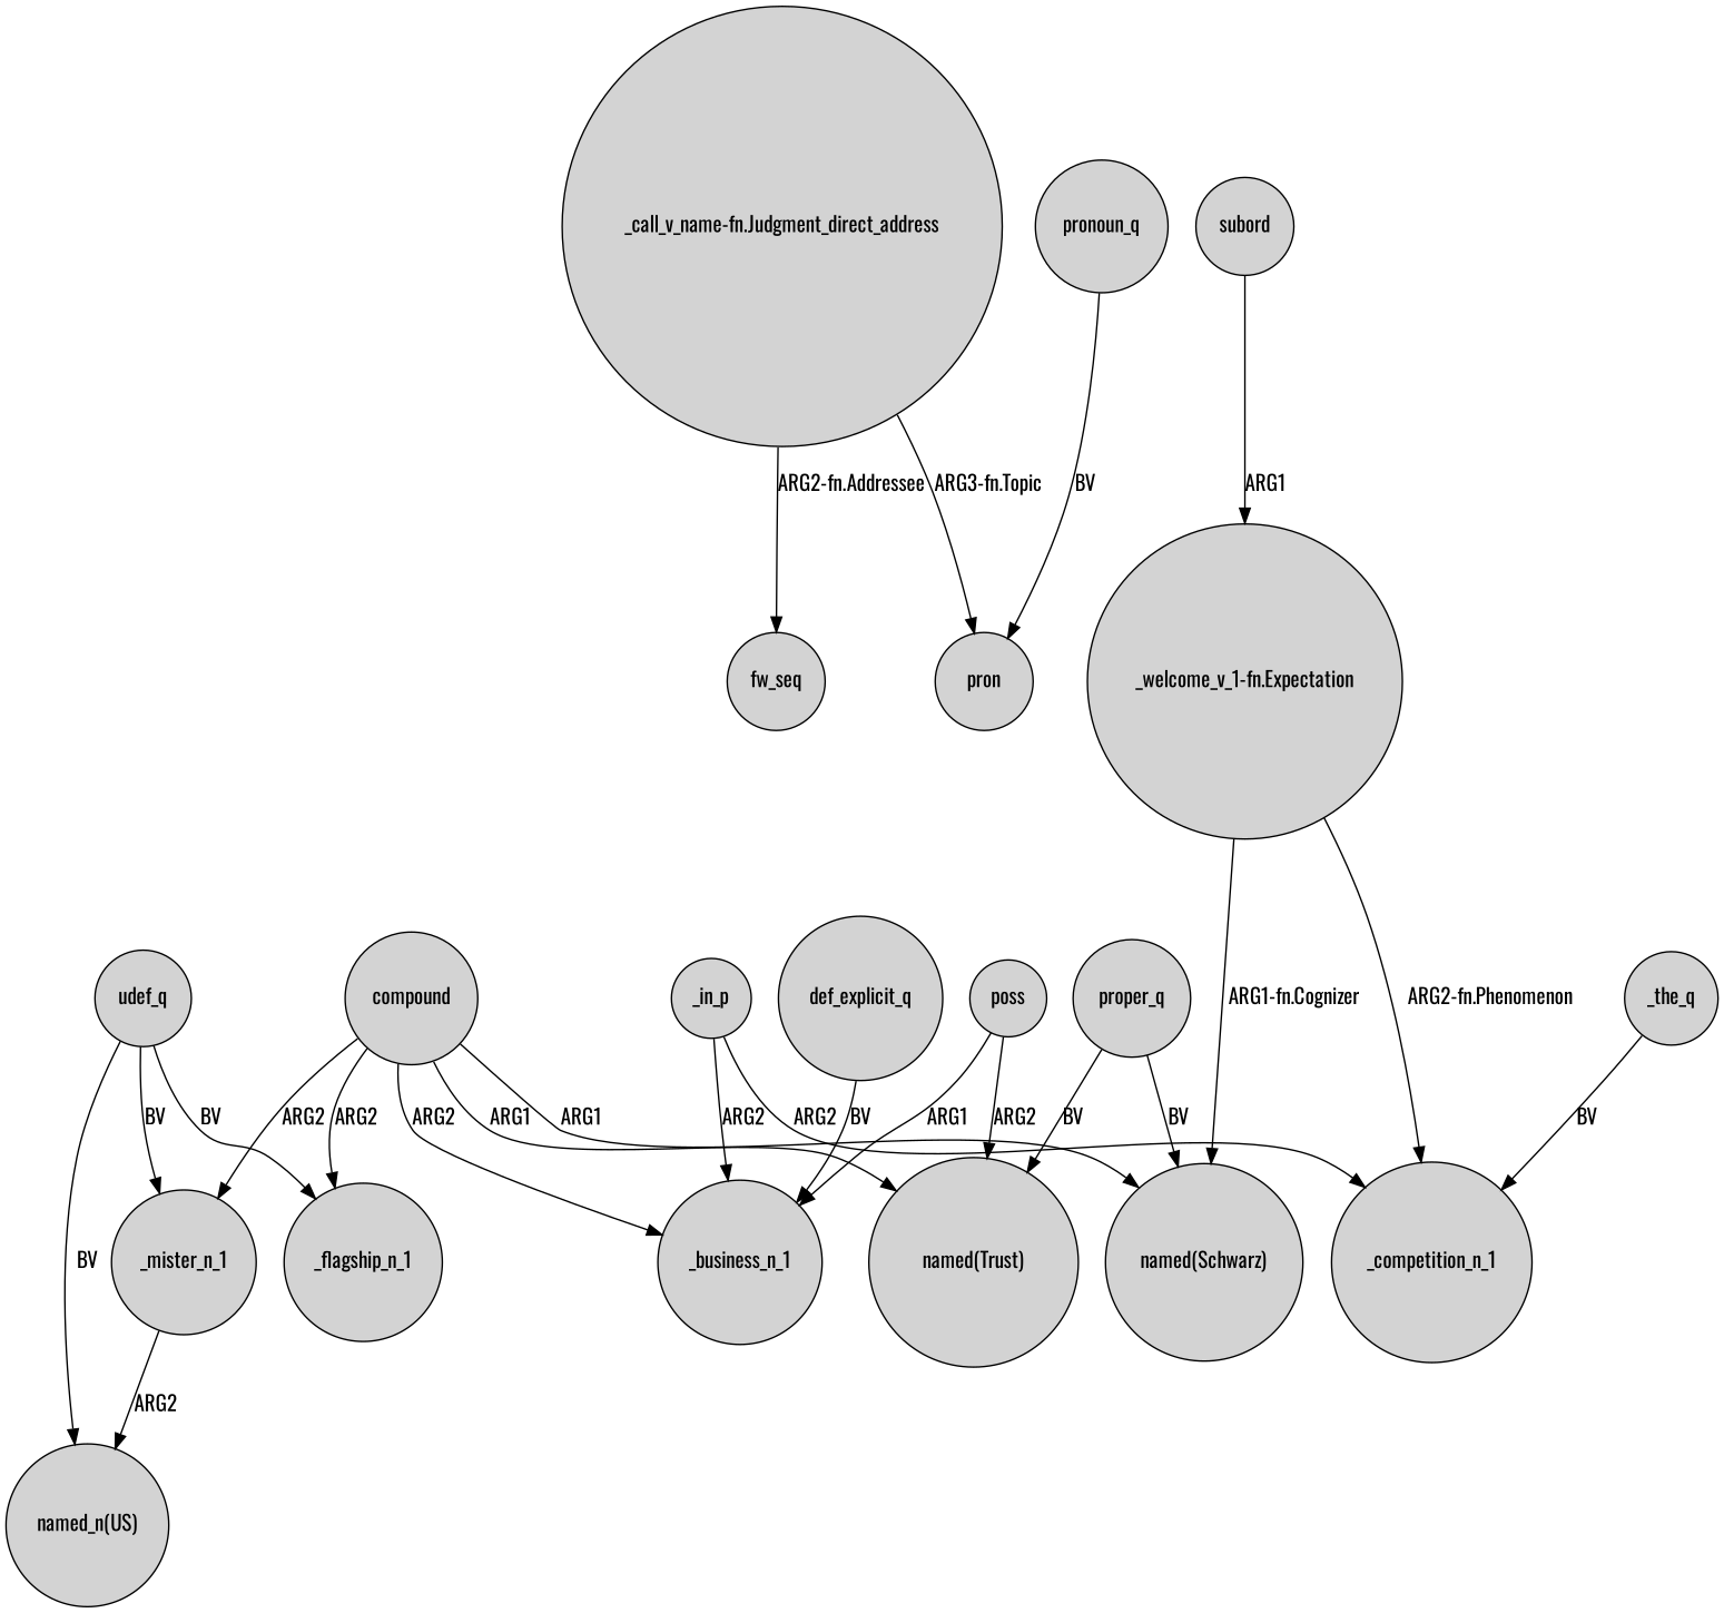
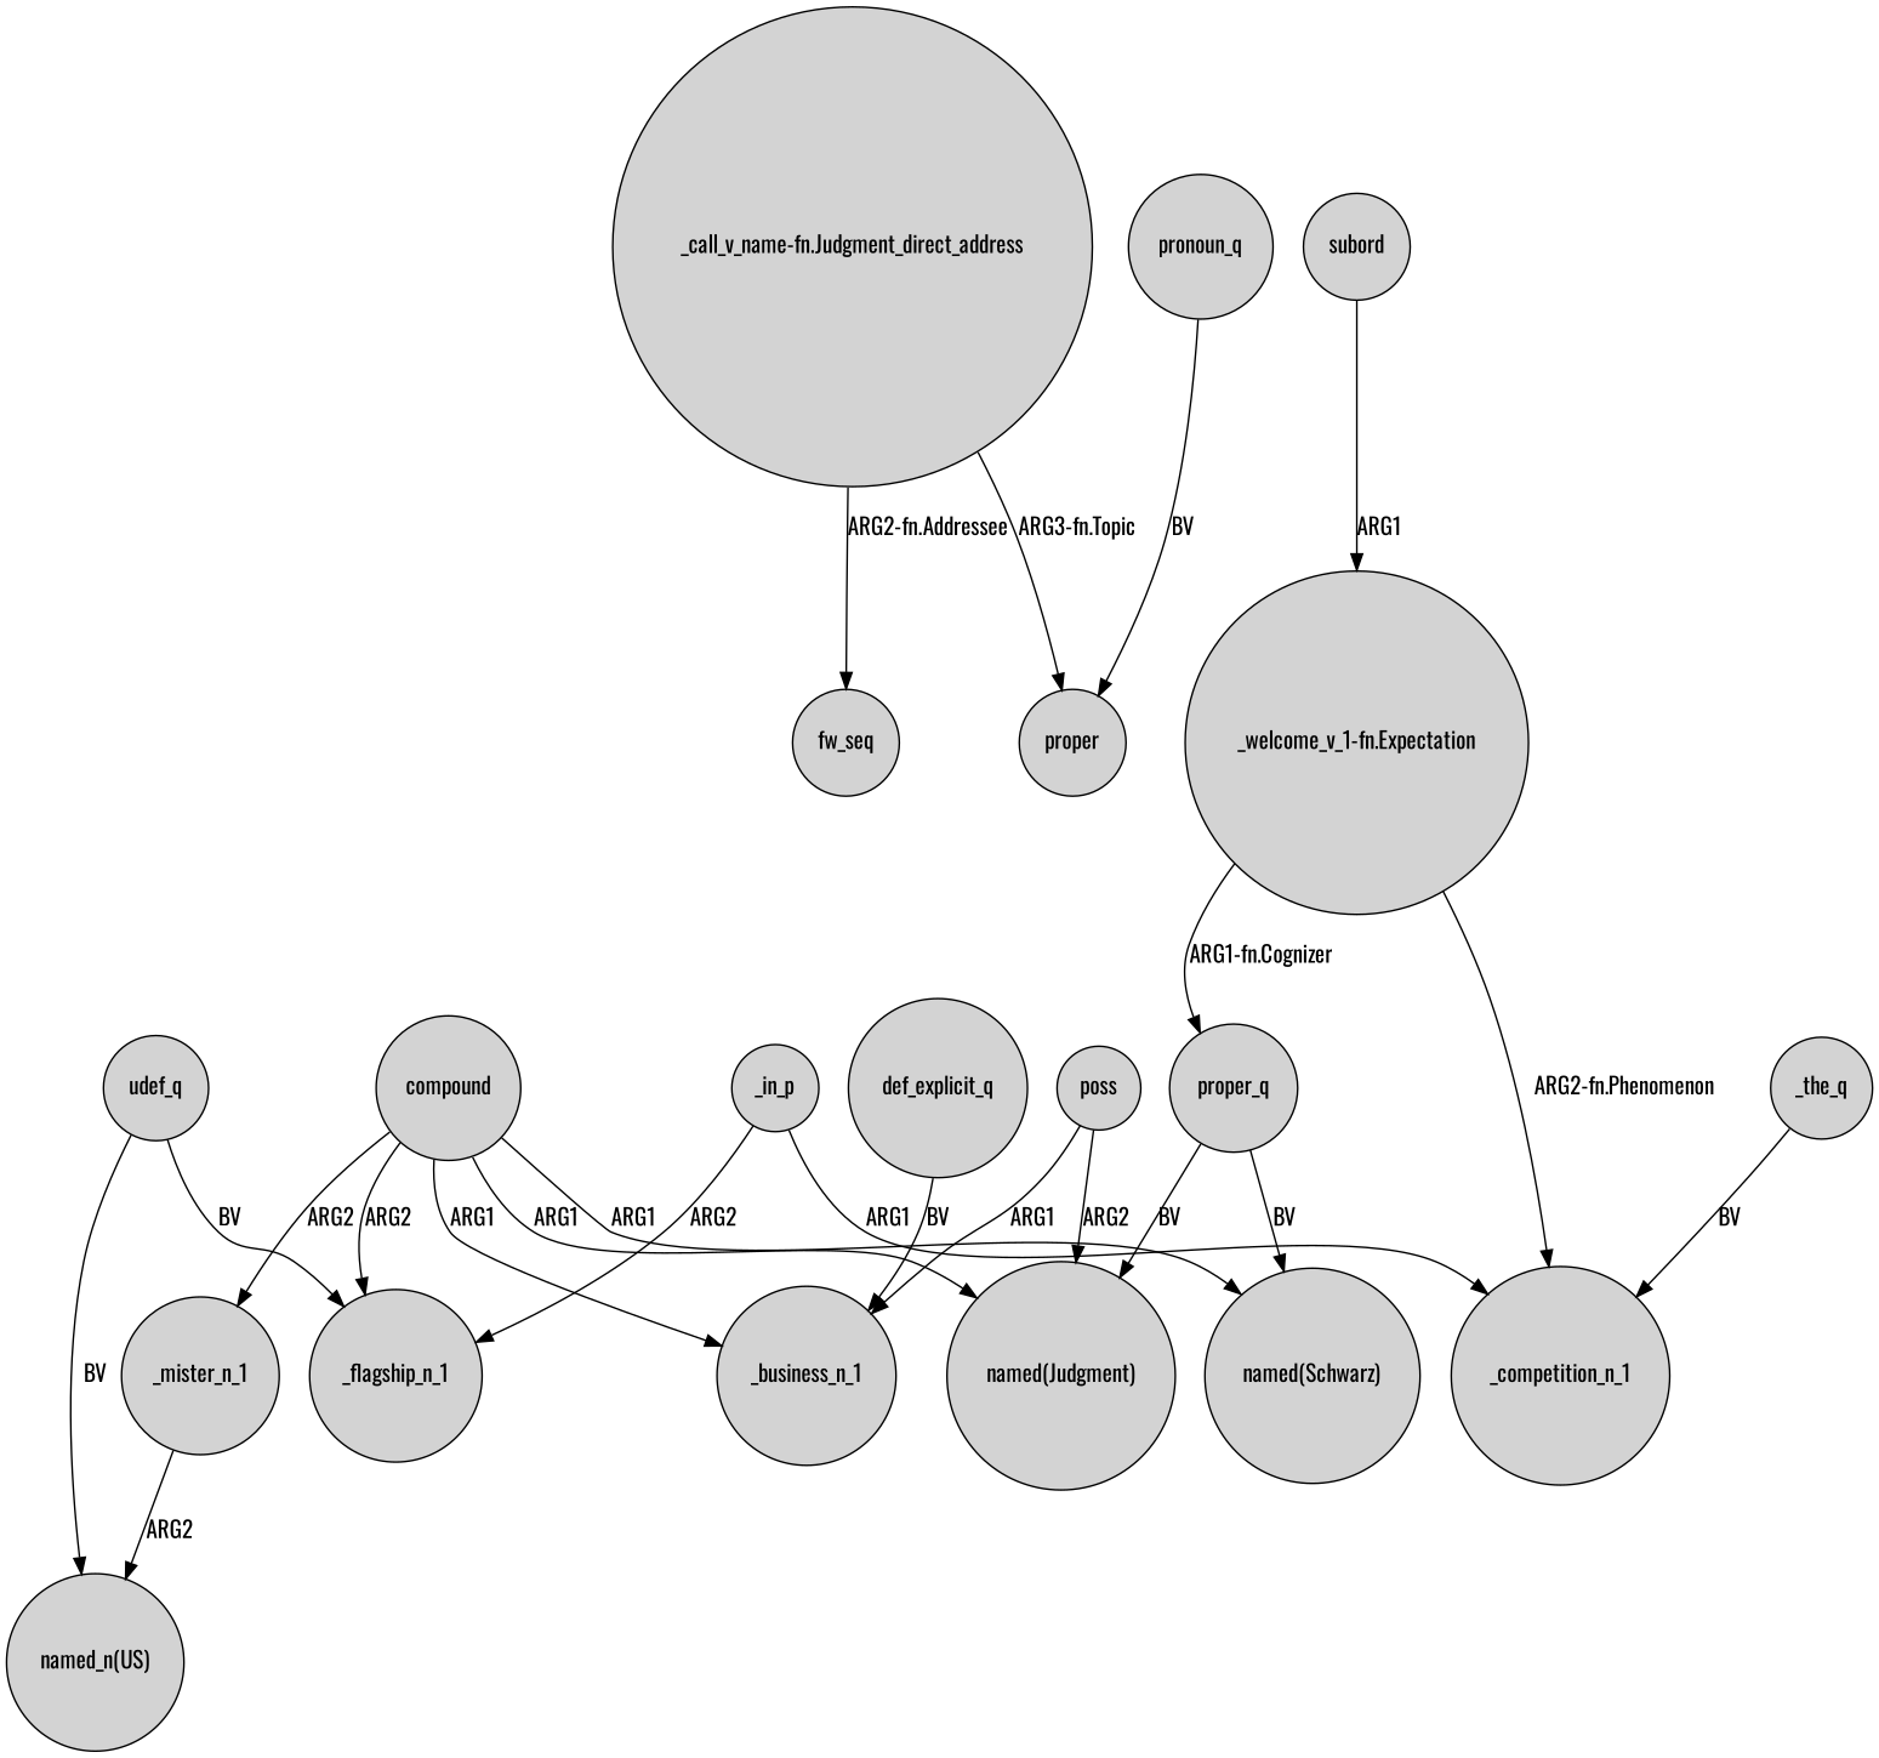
  digraph {
    fontname=Oswald
    node [fontname=Oswald shape=circle style=filled]
    edge [fontname=Oswald]
    "_call_v_name-fn.Judgment_direct_address"
    fw_seq
-   pron
+   pron [label=proper]
    def_explicit_q
    _business_n_1
    compound
    _mister_n_1
-   "named(Trust)"
+   "named(Trust)" [label="named(Judgment)"]
    "named(Schwarz)"
    _flagship_n_1
    "named_n(US)"
    proper_q
    poss
    "_welcome_v_1-fn.Expectation"
    _competition_n_1
    subord
    udef_q
    pronoun_q
    _the_q
    _in_p
    "_call_v_name-fn.Judgment_direct_address" -> fw_seq [label="ARG2-fn.Addressee"]
    "_call_v_name-fn.Judgment_direct_address" -> pron [label="ARG3-fn.Topic"]
    def_explicit_q -> _business_n_1 [label=BV]
-   compound -> _business_n_1 [label=ARG2]
+   compound -> _business_n_1 [label=ARG1]
    compound -> _mister_n_1 [label=ARG2]
    compound -> "named(Trust)" [label=ARG1]
    compound -> "named(Schwarz)" [label=ARG1]
    compound -> _flagship_n_1 [label=ARG2]
    _mister_n_1 -> "named_n(US)" [label=ARG2]
    proper_q -> "named(Trust)" [label=BV]
    proper_q -> "named(Schwarz)" [label=BV]
    poss -> _business_n_1 [label=ARG1]
    poss -> "named(Trust)" [label=ARG2]
-   "_welcome_v_1-fn.Expectation" -> "named(Schwarz)" [label="ARG1-fn.Cognizer"]
+   "_welcome_v_1-fn.Expectation" -> proper_q [label="ARG1-fn.Cognizer"]
    "_welcome_v_1-fn.Expectation" -> _competition_n_1 [label="ARG2-fn.Phenomenon"]
    subord -> "_welcome_v_1-fn.Expectation" [label=ARG1]
-   udef_q -> _mister_n_1 [label=BV]
    udef_q -> _flagship_n_1 [label=BV]
    udef_q -> "named_n(US)" [label=BV]
    pronoun_q -> pron [label=BV]
    _the_q -> _competition_n_1 [label=BV]
-   _in_p -> _business_n_1 [label=ARG2]
-   _in_p -> _competition_n_1 [label=ARG2]
+   _in_p -> _flagship_n_1 [label=ARG2]
+   _in_p -> _competition_n_1 [label=ARG1]
  }
